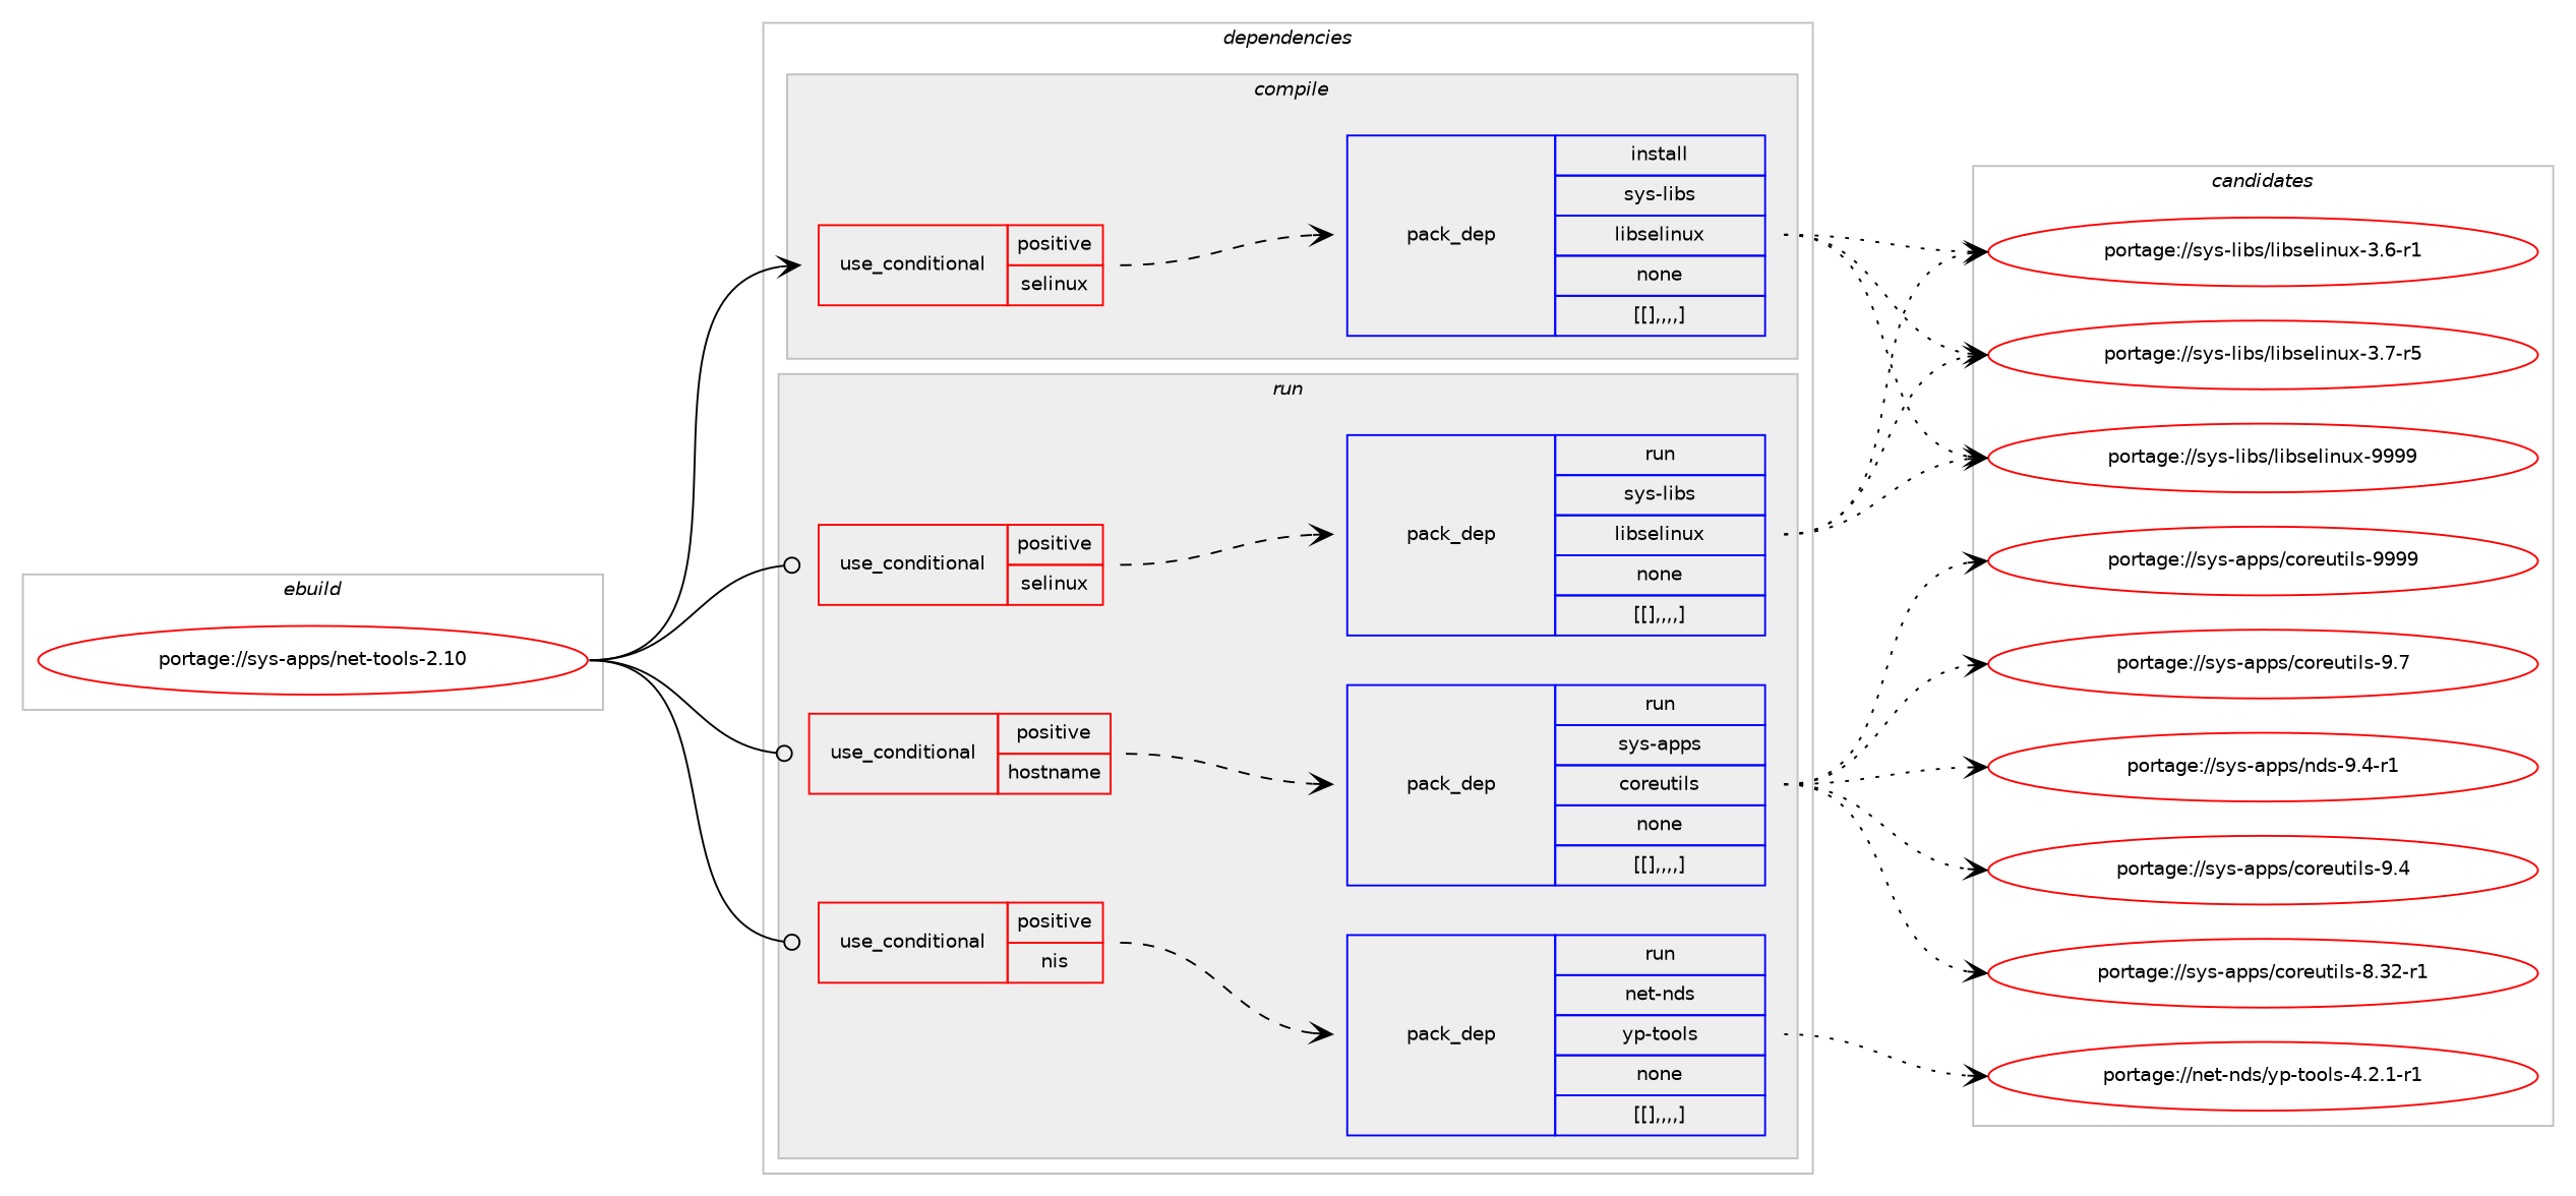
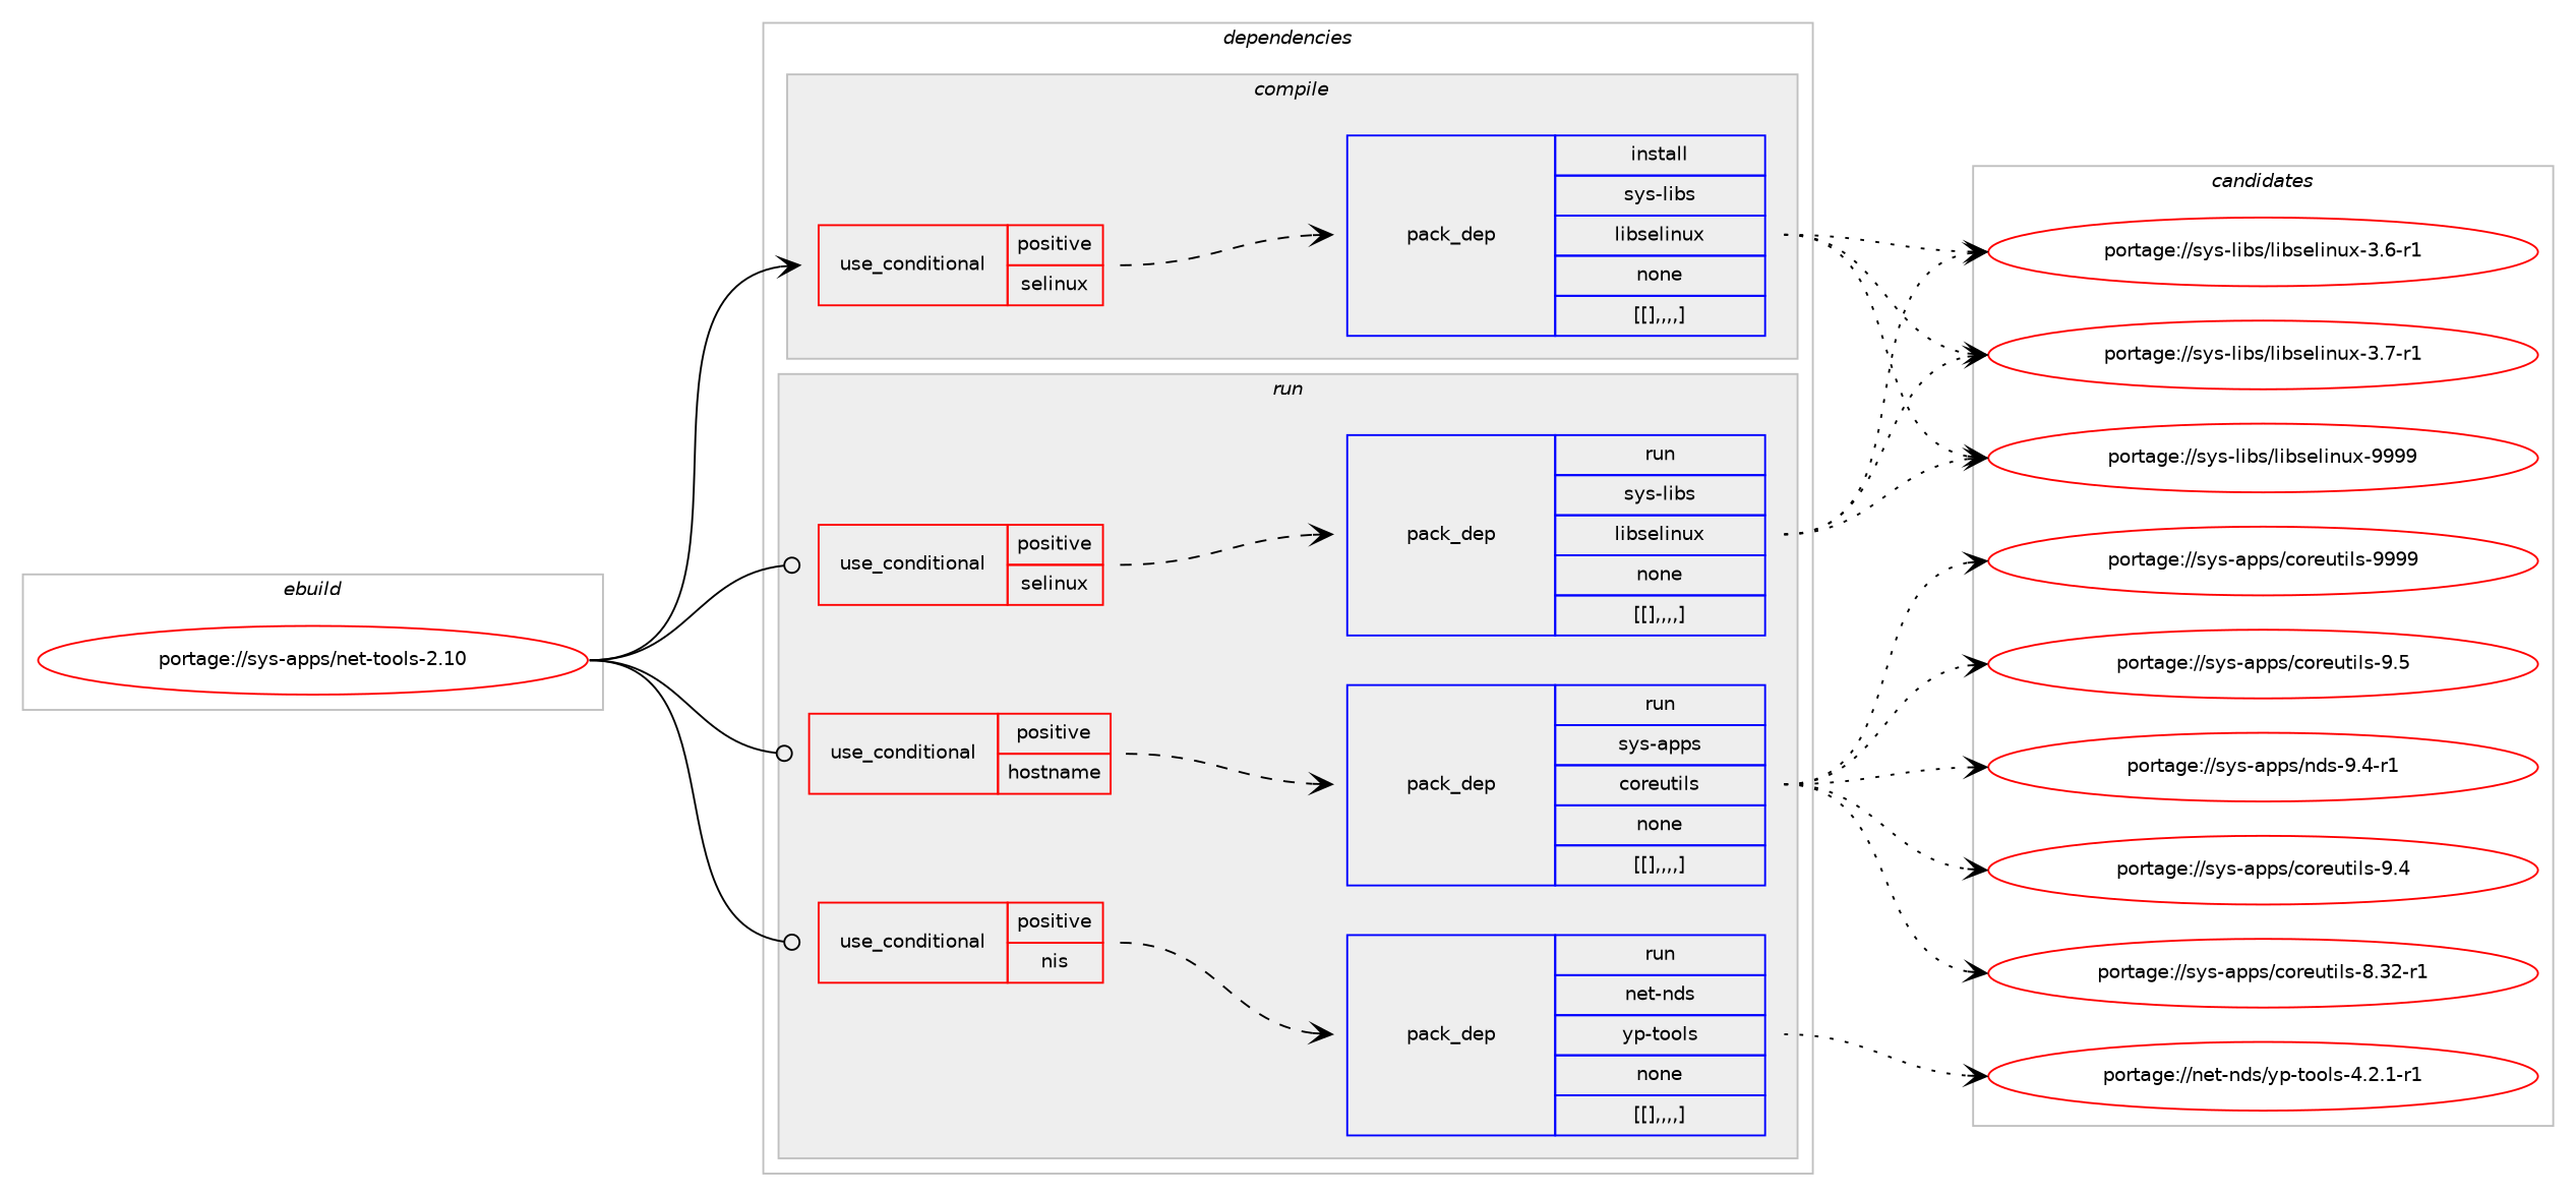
  digraph {
    compound=true
    concentrate=true
    fontname=Helvetica
    fontsize=10
    newrank=true
    rankdir=LR
    ranksep=1.5
    node [color=red fontname=Helvetica fontsize=10]
    edge [arrowhead=vee headport=w style=dotted tailport=e weight=100]
    n1 [label="portage://sys-apps/net-tools-2.10" width=4]
    n2 [color=blue label=<<TABLE BORDER="0" CELLBORDER="1" CELLSPACING="0" CELLPADDING="4" WIDTH="220"><TR><TD ROWSPAN="6" CELLPADDING="30">pack_dep</TD></TR><TR><TD WIDTH="110">install</TD></TR><TR><TD>sys-libs</TD></TR><TR><TD>libselinux</TD></TR><TR><TD>none</TD></TR><TR><TD>[[],,,,]</TD></TR></TABLE>> shape=none]
    n3 [label=<<TABLE BORDER="0" CELLBORDER="1" CELLSPACING="0" CELLPADDING="4"><TR><TD ROWSPAN="3" CELLPADDING="10">use_conditional</TD></TR><TR><TD>positive</TD></TR><TR><TD>selinux</TD></TR></TABLE>> shape=none]
    n4 [color=blue label=<<TABLE BORDER="0" CELLBORDER="1" CELLSPACING="0" CELLPADDING="4" WIDTH="220"><TR><TD ROWSPAN="6" CELLPADDING="30">pack_dep</TD></TR><TR><TD WIDTH="110">run</TD></TR><TR><TD>sys-apps</TD></TR><TR><TD>coreutils</TD></TR><TR><TD>none</TD></TR><TR><TD>[[],,,,]</TD></TR></TABLE>> shape=none]
    n5 [label=<<TABLE BORDER="0" CELLBORDER="1" CELLSPACING="0" CELLPADDING="4"><TR><TD ROWSPAN="3" CELLPADDING="10">use_conditional</TD></TR><TR><TD>positive</TD></TR><TR><TD>hostname</TD></TR></TABLE>> shape=none]
    n6 [color=blue label=<<TABLE BORDER="0" CELLBORDER="1" CELLSPACING="0" CELLPADDING="4" WIDTH="220"><TR><TD ROWSPAN="6" CELLPADDING="30">pack_dep</TD></TR><TR><TD WIDTH="110">run</TD></TR><TR><TD>net-nds</TD></TR><TR><TD>yp-tools</TD></TR><TR><TD>none</TD></TR><TR><TD>[[],,,,]</TD></TR></TABLE>> shape=none]
    n7 [label=<<TABLE BORDER="0" CELLBORDER="1" CELLSPACING="0" CELLPADDING="4"><TR><TD ROWSPAN="3" CELLPADDING="10">use_conditional</TD></TR><TR><TD>positive</TD></TR><TR><TD>nis</TD></TR></TABLE>> shape=none]
    n8 [color=blue label=<<TABLE BORDER="0" CELLBORDER="1" CELLSPACING="0" CELLPADDING="4" WIDTH="220"><TR><TD ROWSPAN="6" CELLPADDING="30">pack_dep</TD></TR><TR><TD WIDTH="110">run</TD></TR><TR><TD>sys-libs</TD></TR><TR><TD>libselinux</TD></TR><TR><TD>none</TD></TR><TR><TD>[[],,,,]</TD></TR></TABLE>> shape=none]
    n9 [label=<<TABLE BORDER="0" CELLBORDER="1" CELLSPACING="0" CELLPADDING="4"><TR><TD ROWSPAN="3" CELLPADDING="10">use_conditional</TD></TR><TR><TD>positive</TD></TR><TR><TD>selinux</TD></TR></TABLE>> shape=none]
    n10 [label="portage://sys-libs/libselinux-9999" width=4]
-   n11 [label="portage://sys-libs/libselinux-3.7-r5" width=4]
+   n11 [label="portage://sys-libs/libselinux-3.7-r1" width=4]
    n12 [label="portage://sys-libs/libselinux-3.6-r1" width=4]
    n13 [label="portage://sys-apps/coreutils-9999" width=4]
-   n14 [label="portage://sys-apps/coreutils-9.7" width=4]
+   n14 [label="portage://sys-apps/coreutils-9.5" width=4]
    n15 [label="portage://sys-apps/nds-9.4-r1" width=4]
    n16 [label="portage://sys-apps/coreutils-9.4" width=4]
    n17 [label="portage://sys-apps/coreutils-8.32-r1" width=4]
    n18 [label="portage://net-nds/yp-tools-4.2.1-r1" width=4]
    subgraph cluster_1 {
      color=gray
      label=<<i>ebuild</i>>
      n1
    }
    subgraph cluster_2 {
      color=gray
      label=<<i>dependencies</i>>
      subgraph cluster_3 {
        color=gray
        fillcolor="#eeeeee"
        label=<<i>compile</i>>
        style=filled
        subgraph sub_4 {
          color=gray
          fillcolor="#eeeeee"
          label=<<i>compile</i>>
          style=filled
          n3
          subgraph sub_5 {
            color=gray
            fillcolor="#eeeeee"
            label=<<i>compile</i>>
            style=filled
            n2
          }
        }
      }
      subgraph cluster_6 {
        color=gray
        fillcolor="#eeeeee"
        label=<<i>compile and run</i>>
        style=filled
      }
      subgraph cluster_7 {
        color=gray
        fillcolor="#eeeeee"
        label=<<i>run</i>>
        style=filled
        subgraph sub_8 {
          color=gray
          fillcolor="#eeeeee"
          label=<<i>run</i>>
          style=filled
          n5
          subgraph sub_9 {
            color=gray
            fillcolor="#eeeeee"
            label=<<i>run</i>>
            style=filled
            n4
          }
        }
        subgraph sub_10 {
          color=gray
          fillcolor="#eeeeee"
          label=<<i>run</i>>
          style=filled
          n7
          subgraph sub_11 {
            color=gray
            fillcolor="#eeeeee"
            label=<<i>run</i>>
            style=filled
            n6
          }
        }
        subgraph sub_12 {
          color=gray
          fillcolor="#eeeeee"
          label=<<i>run</i>>
          style=filled
          n9
          subgraph sub_13 {
            color=gray
            fillcolor="#eeeeee"
            label=<<i>run</i>>
            style=filled
            n8
          }
        }
      }
    }
    subgraph cluster_14 {
      color=gray
      label=<<i>candidates</i>>
      rank=same
      subgraph sub_15 {
        color=black
        label=<<i>candidates</i>>
        nodesep=1
        rank=same
        n10
        n11
        n12
      }
      subgraph sub_16 {
        color=black
        label=<<i>candidates</i>>
        nodesep=1
        rank=same
        n13
        n14
        n15
        n16
        n17
      }
      subgraph sub_17 {
        color=black
        label=<<i>candidates</i>>
        nodesep=1
        rank=same
        n18
      }
      subgraph sub_18 {
        color=black
        label=<<i>candidates</i>>
        nodesep=1
        rank=same
        n10
        n11
        n12
      }
    }
    n1 -> n3 [style=solid weight=20]
    n1 -> n5 [arrowhead=odot style=solid weight=20]
    n1 -> n7 [arrowhead=odot style=solid weight=20]
    n1 -> n9 [arrowhead=odot style=solid weight=20]
    n2 -> n10
    n2 -> n11
    n2 -> n12
    n3 -> n2 [style=dashed weight=20]
    n4 -> n13
    n4 -> n14
    n4 -> n15
    n4 -> n16
    n4 -> n17
    n5 -> n4 [style=dashed weight=20]
    n6 -> n18
    n7 -> n6 [style=dashed weight=20]
    n8 -> n10
    n8 -> n11
    n8 -> n12
    n9 -> n8 [style=dashed weight=20]
  }
